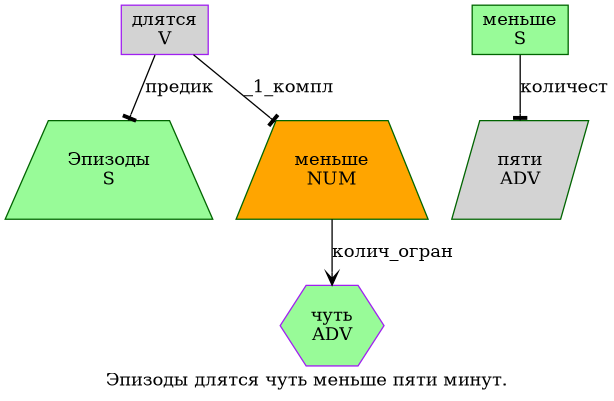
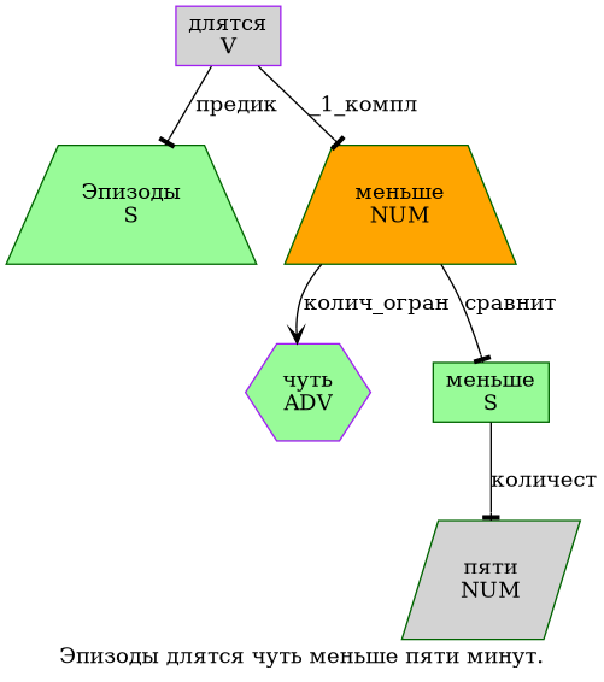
  digraph {
    label="Эпизоды длятся чуть меньше пяти минут."
    node [color=darkgreen fillcolor=palegreen penwidth=1 shape=trapezium style=filled]
    edge [arrowhead=tee]
    n1 [label="Эпизоды\nS"]
    n2 [color=purple fillcolor=lightgrey label="длятся\nV" shape=box]
    n3 [fillcolor=orange label="меньше\nNUM"]
    n4 [color=purple label="чуть\nADV" shape=hexagon]
    n5 [label="меньше\nS" shape=box]
-   n6 [fillcolor=lightgrey label="пяти\nADV" shape=parallelogram]
+   n6 [fillcolor=lightgrey label="пяти\nNUM" shape=parallelogram]
    n2 -> n1 [label="предик"]
    n2 -> n3 [label="_1_компл"]
    n3 -> n4 [arrowhead=vee label="колич_огран"]
+   n3 -> n5 [label="сравнит"]
    n5 -> n6 [label="количест"]
  }
